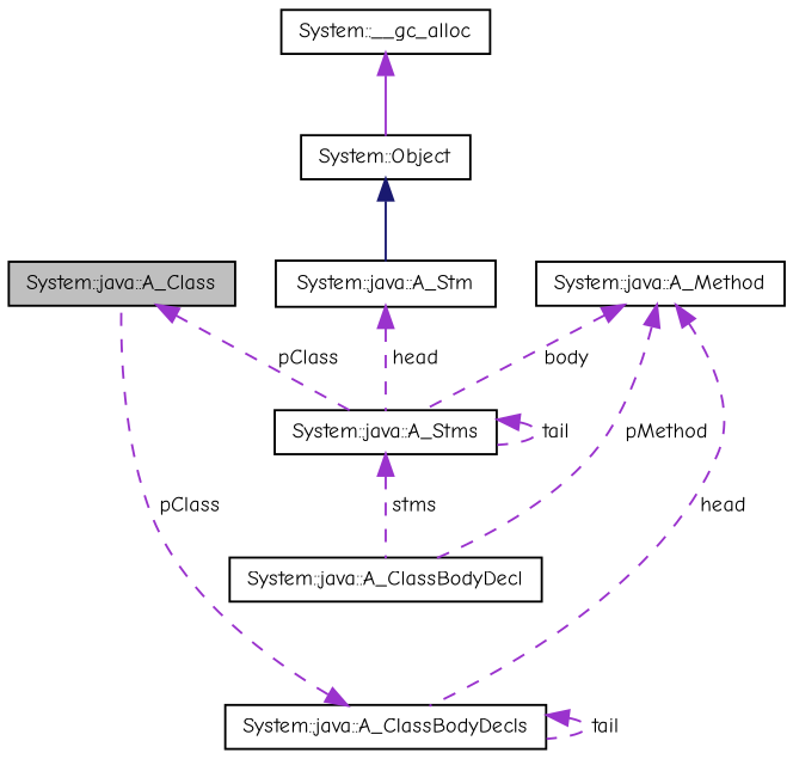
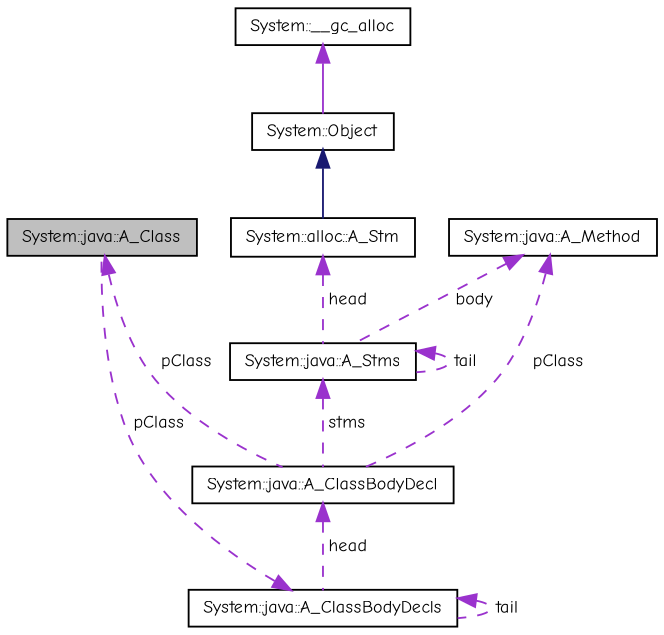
  digraph {
    fontname="Comic Neue"
    node [color=black fillcolor=white fontname="Comic Neue" fontsize=10 shape=record style=filled]
    edge [color=darkorchid3 dir=back fontname="Comic Neue" fontsize=10 labelfontname=Helvetica labelfontsize=10 style=dashed]
    n1 [fillcolor=grey75 fontcolor=black height=0.2 label="System::java::A_Class" width=0.4]
    n2 [height=0.2 label="System::java::A_ClassBodyDecl" width=0.4]
    n3 [height=0.2 label="System::java::A_ClassBodyDecls" width=0.4]
    n4 [height=0.2 label="System::java::A_Method" width=0.4]
    n5 [height=0.2 label="System::java::A_Stms" width=0.4]
-   n6 [height=0.2 label="System::java::A_Stm" width=0.4]
+   n6 [height=0.2 label="System::alloc::A_Stm" width=0.4]
    n7 [height=0.2 label="System::Object" width=0.4]
    n8 [height=0.2 label="System::__gc_alloc" width=0.4]
-   n1 -> n5 [label=" pClass"]
-   n4 -> n3 [label=" head"]
+   n1 -> n2 [label=" pClass"]
+   n2 -> n3 [label=" head"]
    n3 -> n1 [label=" pClass"]
    n3 -> n3 [label=" tail"]
-   n4 -> n2 [label=" pMethod"]
+   n4 -> n2 [label=" pClass"]
    n4 -> n5 [label=" body"]
    n5 -> n2 [label=" stms"]
    n5 -> n5 [label=" tail"]
    n6 -> n5 [label=" head"]
    n7 -> n6 [color=midnightblue style=solid]
    n8 -> n7 [style=solid]
  }
